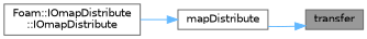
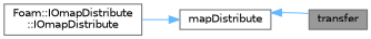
  digraph {
    rankdir=RL
    node [color=grey40 fillcolor=white fontname=Helvetica fontsize=10 shape=box style=filled]
    edge [color=steelblue1 dir=back fontname=Helvetica fontsize=10 labelfontname=Helvetica labelfontsize=10 style=solid]
    n1 [color=gray40 fillcolor=grey60 fontcolor=black height=0.2 label=transfer width=0.4]
    n2 [height=0.2 label=mapDistribute width=0.4]
    n3 [height=0.2 label="Foam::IOmapDistribute\l::IOmapDistribute" width=0.4]
-   n1 -> n2
+   n2 -> n1
    n2 -> n3
  }
